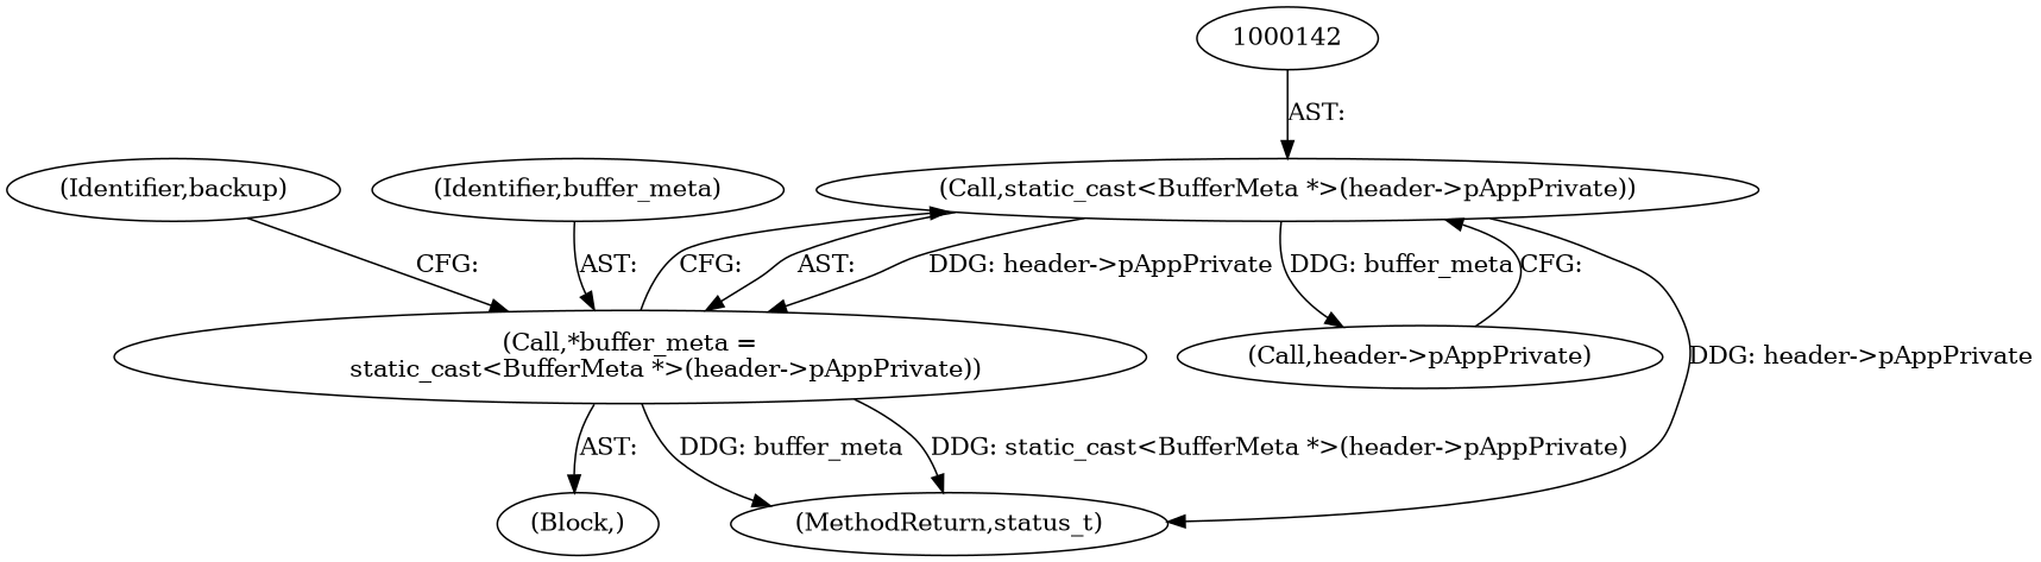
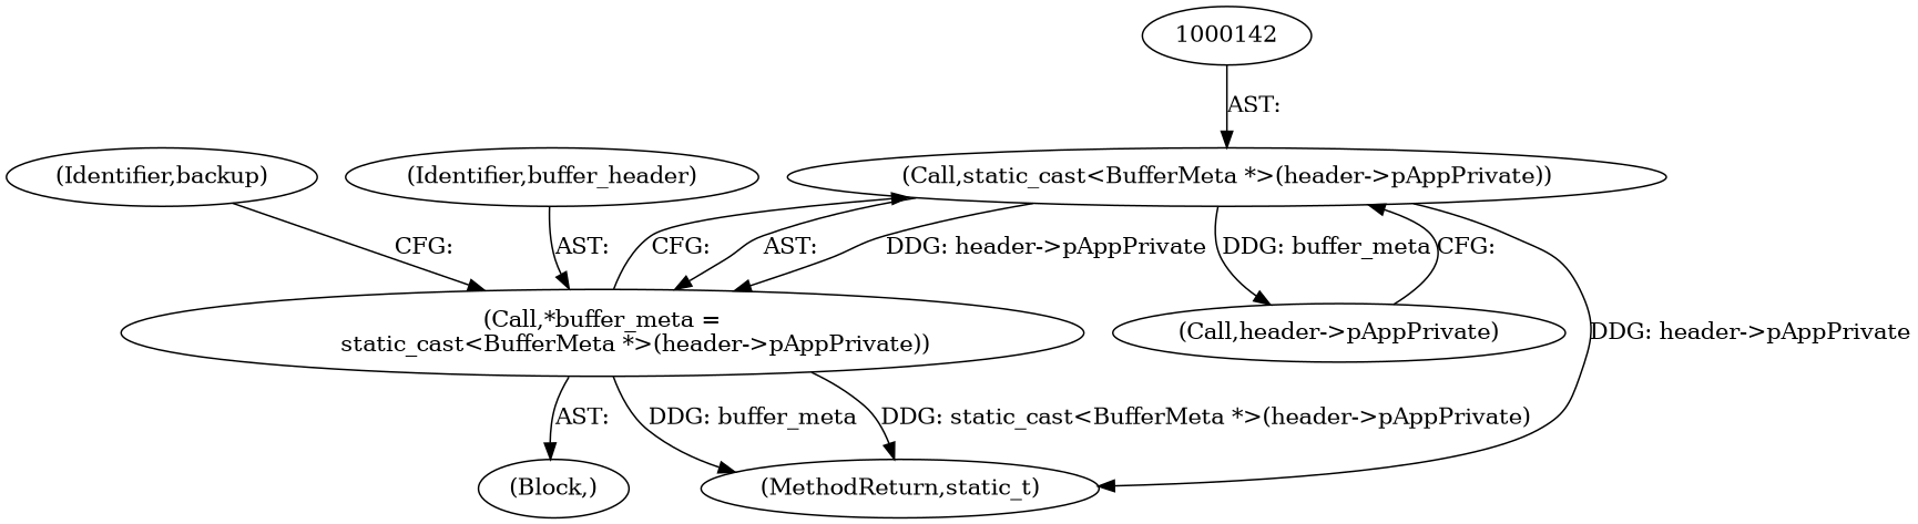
  digraph {
    n1 [label="(Call,static_cast<BufferMeta *>(header->pAppPrivate))"]
    n2 [label="(Call,*buffer_meta =\n         static_cast<BufferMeta *>(header->pAppPrivate))"]
    n3 [label="(Call,header->pAppPrivate)"]
-   n4 [label="(MethodReturn,status_t)"]
+   n4 [label="(MethodReturn,static_t)"]
    n5 [label="(Block,)"]
    n6 [label="(Identifier,backup)"]
-   n7 [label="(Identifier,buffer_meta)"]
+   n7 [label="(Identifier,buffer_header)"]
    1000142
    n1 -> n2 [label="AST: "]
    n1 -> n2 [label="DDG: header->pAppPrivate"]
    n1 -> n3 [label="DDG: buffer_meta"]
    n1 -> n4 [label="DDG: header->pAppPrivate"]
    n2 -> n1 [label="CFG: "]
    n2 -> n4 [label="DDG: static_cast<BufferMeta *>(header->pAppPrivate)"]
    n2 -> n4 [label="DDG: buffer_meta"]
    n2 -> n5 [label="AST: "]
    n3 -> n1 [label="CFG: "]
    n6 -> n2 [label="CFG: "]
    n7 -> n2 [label="AST: "]
    1000142 -> n1 [label="AST: "]
  }
